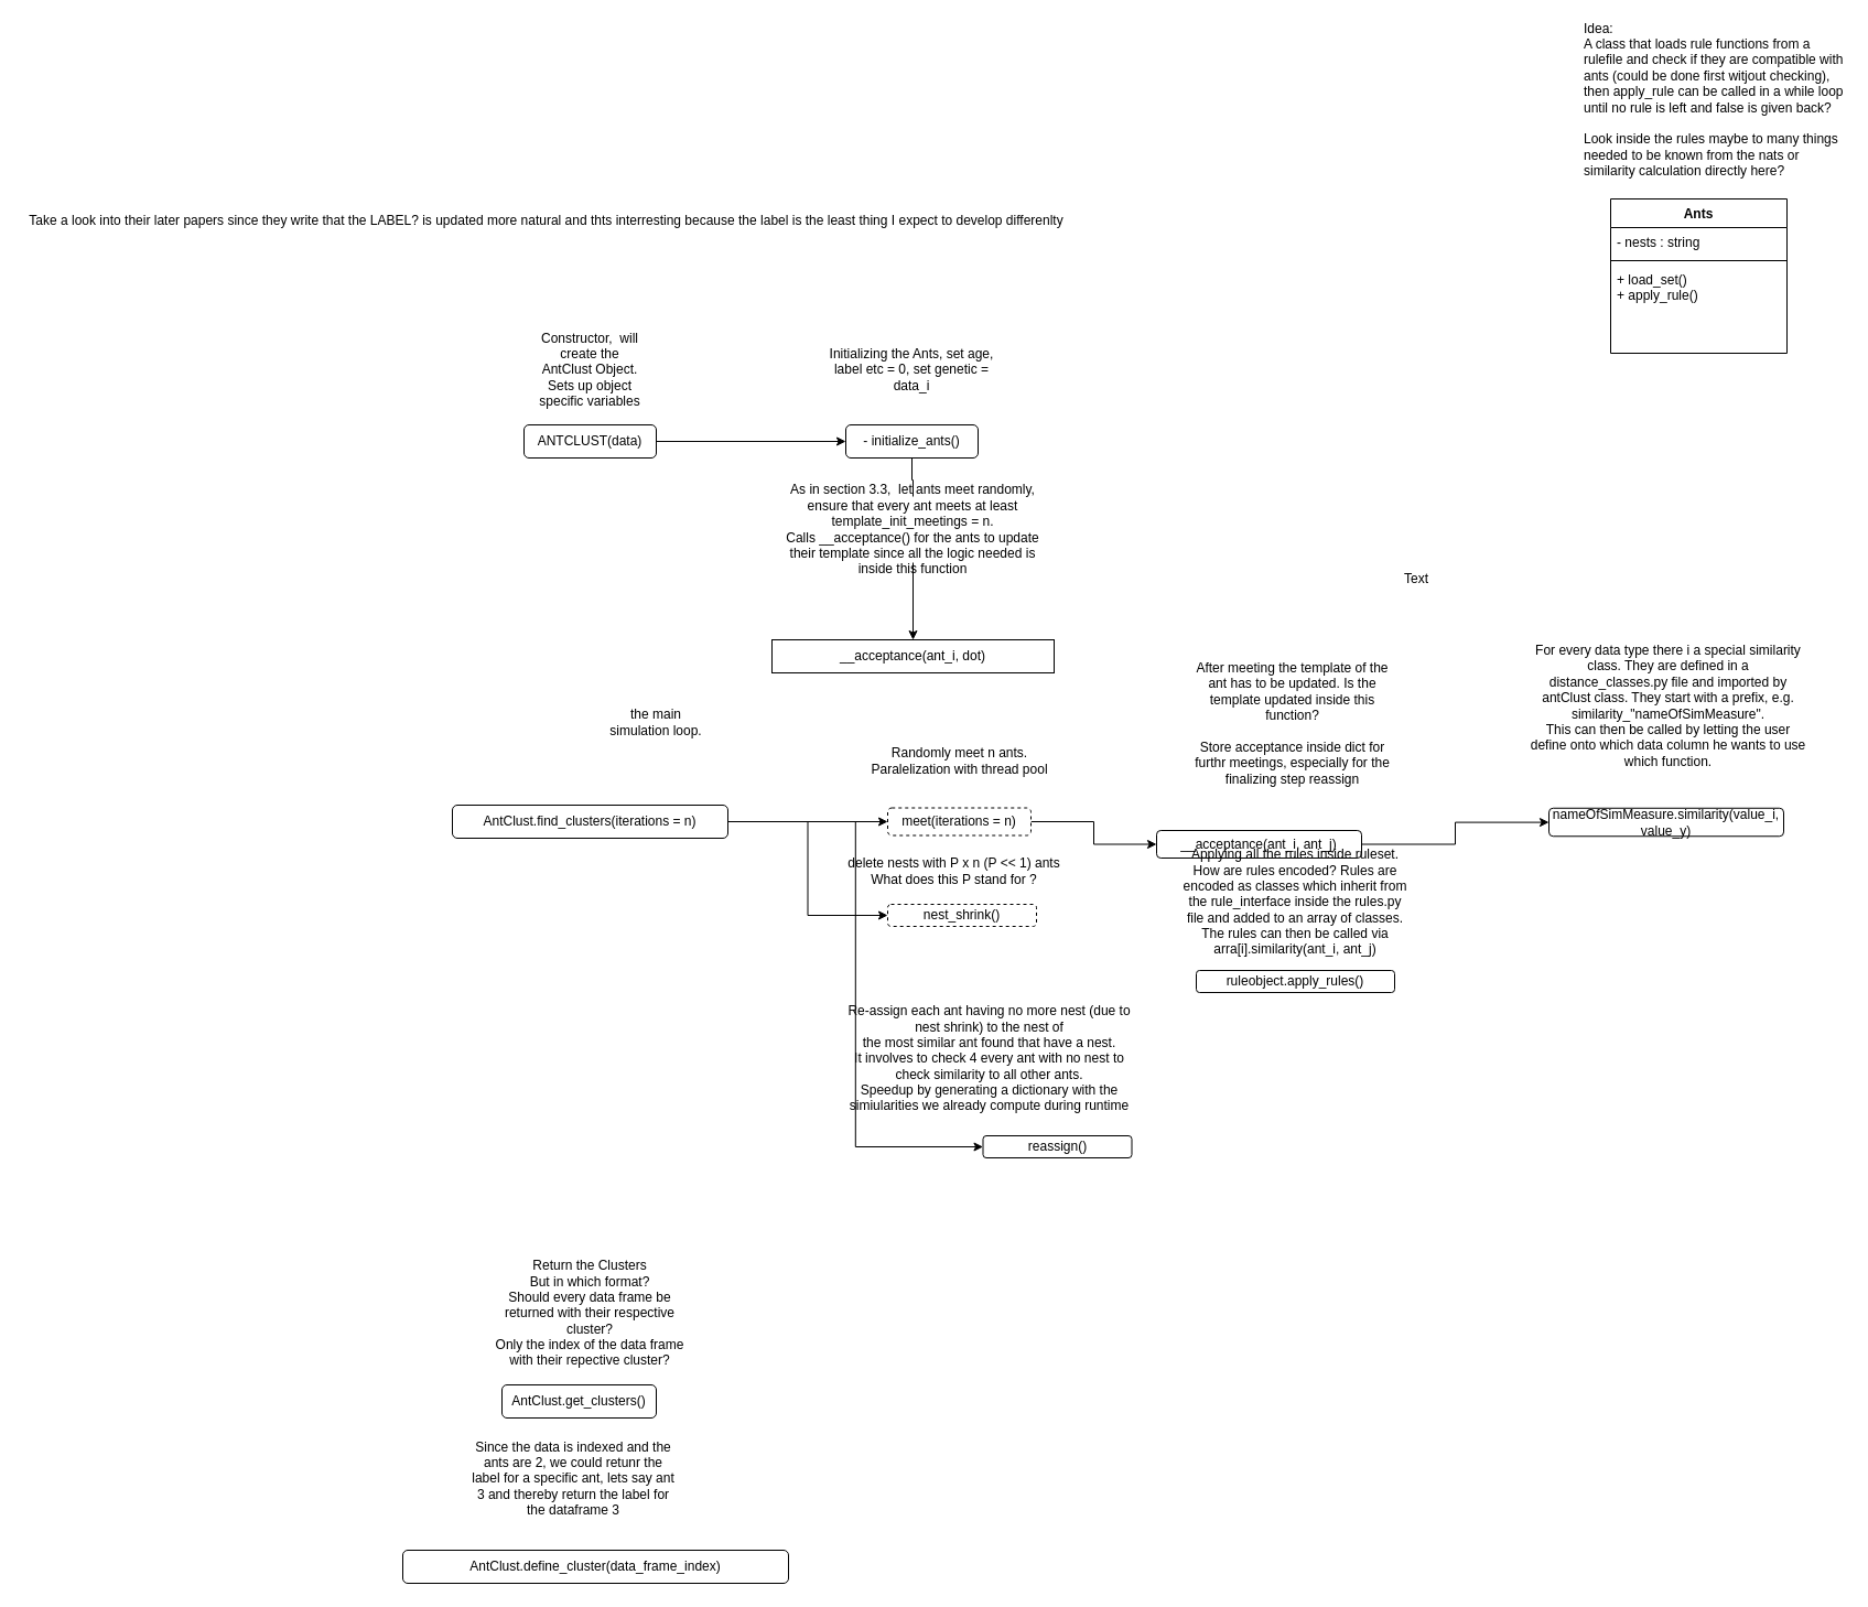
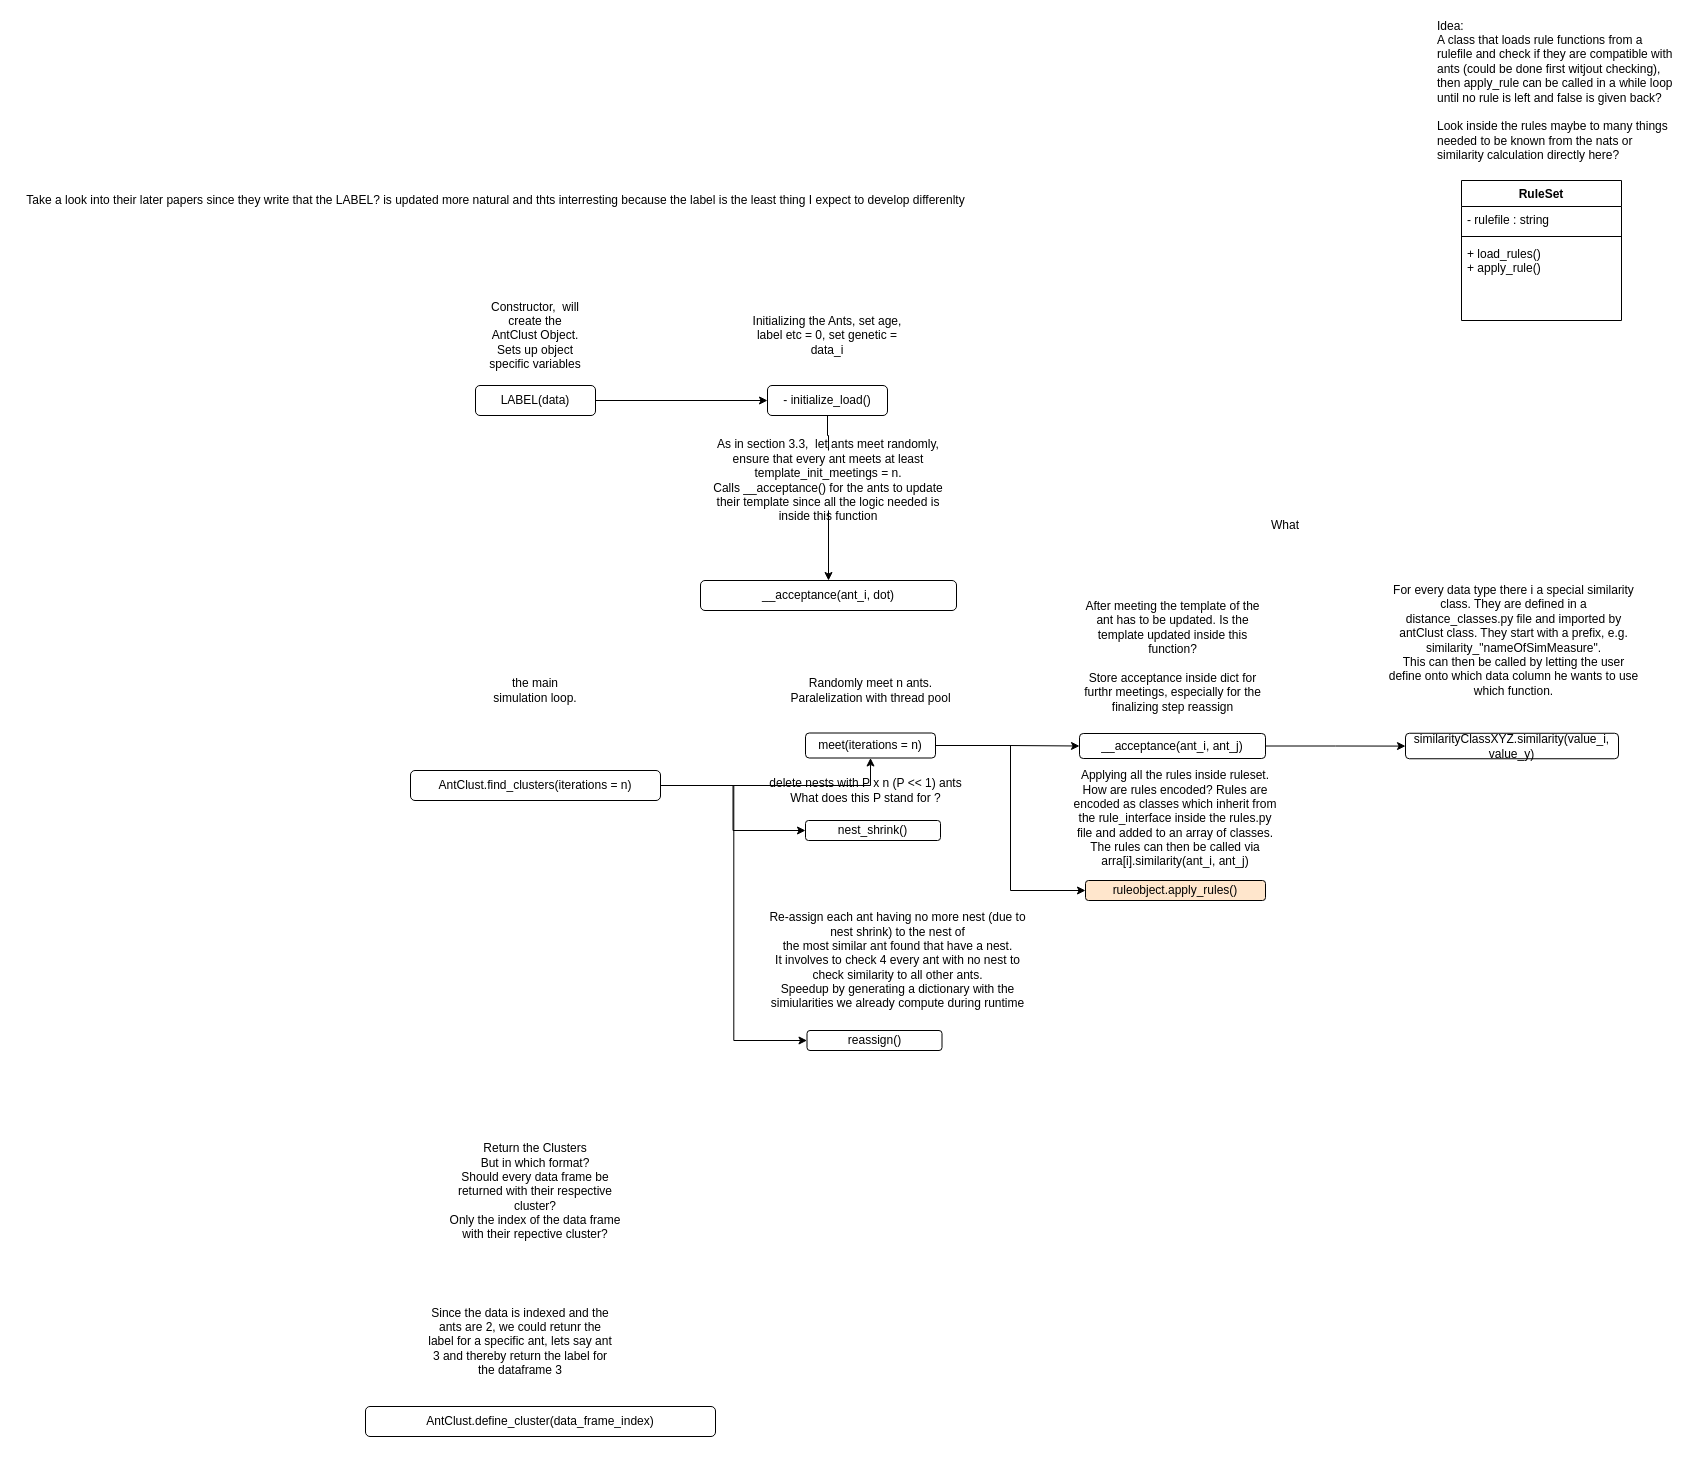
  <mxCell id="0" />
  <mxCell id="1" parent="0" />
  <mxCell id="2" value="" style="edgeStyle=orthogonalEdgeStyle;rounded=0;orthogonalLoop=1;jettySize=auto;html=1;" parent="1" source="3" target="5" edge="1"><mxGeometry relative="1" as="geometry"><mxPoint x="695" y="400" as="targetPoint" /></mxGeometry></mxCell>
- <mxCell id="3" value="ANTCLUST(data)" style="rounded=1;whiteSpace=wrap;html=1;" parent="1" vertex="1"><mxGeometry x="475" y="385" width="120" height="30" as="geometry" /></mxCell>
+ <mxCell id="3" value="LABEL(data)" style="rounded=1;whiteSpace=wrap;html=1;" parent="1" vertex="1"><mxGeometry x="475" y="385" width="120" height="30" as="geometry" /></mxCell>
  <mxCell id="4" value="" style="edgeStyle=orthogonalEdgeStyle;rounded=0;orthogonalLoop=1;jettySize=auto;html=1;startArrow=none;" parent="1" source="8" target="7" edge="1"><mxGeometry relative="1" as="geometry" /></mxCell>
- <mxCell id="5" value="- initialize_ants()" style="rounded=1;whiteSpace=wrap;html=1;" parent="1" vertex="1"><mxGeometry x="767" y="385" width="120" height="30" as="geometry" /></mxCell>
+ <mxCell id="5" value="- initialize_load()" style="rounded=1;whiteSpace=wrap;html=1;" parent="1" vertex="1"><mxGeometry x="767" y="385" width="120" height="30" as="geometry" /></mxCell>
  <mxCell id="6" value="Initializing the Ants, set age, label etc = 0, set genetic = data_i" style="text;html=1;strokeColor=none;fillColor=none;align=center;verticalAlign=middle;whiteSpace=wrap;rounded=0;" parent="1" vertex="1"><mxGeometry x="750" y="320" width="154" height="30" as="geometry" /></mxCell>
- <mxCell id="7" value="__acceptance(ant_i, dot)" style="whiteSpace=wrap;html=1;rounded=0;" parent="1" vertex="1"><mxGeometry x="700" y="580" width="256" height="30" as="geometry" /></mxCell>
+ <mxCell id="7" value="__acceptance(ant_i, dot)" style="whiteSpace=wrap;html=1;rounded=1;" parent="1" vertex="1"><mxGeometry x="700" y="580" width="256" height="30" as="geometry" /></mxCell>
  <mxCell id="8" value="As in section 3.3,&amp;nbsp; let ants meet randomly, ensure that every ant meets at least template_init_meetings = n.&lt;br&gt;Calls __acceptance() for the ants to update their template since all the logic needed is inside this function" style="text;html=1;strokeColor=none;fillColor=none;align=center;verticalAlign=middle;whiteSpace=wrap;rounded=0;" parent="1" vertex="1"><mxGeometry x="699" y="450" width="258" height="60" as="geometry" /></mxCell>
  <mxCell id="9" value="" style="edgeStyle=orthogonalEdgeStyle;rounded=0;orthogonalLoop=1;jettySize=auto;html=1;endArrow=none;" parent="1" source="5" target="8" edge="1"><mxGeometry relative="1" as="geometry"><mxPoint x="827" y="415" as="sourcePoint" /><mxPoint x="827" y="520" as="targetPoint" /></mxGeometry></mxCell>
  <mxCell id="10" value="" style="edgeStyle=orthogonalEdgeStyle;rounded=0;orthogonalLoop=1;jettySize=auto;html=1;" parent="1" source="13" target="18" edge="1"><mxGeometry relative="1" as="geometry" /></mxCell>
  <mxCell id="11" style="edgeStyle=orthogonalEdgeStyle;rounded=0;orthogonalLoop=1;jettySize=auto;html=1;exitX=1;exitY=0.5;exitDx=0;exitDy=0;entryX=0;entryY=0.5;entryDx=0;entryDy=0;" parent="1" source="13" target="20" edge="1"><mxGeometry relative="1" as="geometry" /></mxCell>
  <mxCell id="12" style="edgeStyle=orthogonalEdgeStyle;rounded=0;orthogonalLoop=1;jettySize=auto;html=1;exitX=1;exitY=0.5;exitDx=0;exitDy=0;entryX=0;entryY=0.5;entryDx=0;entryDy=0;" parent="1" source="13" target="22" edge="1"><mxGeometry relative="1" as="geometry" /></mxCell>
- <mxCell id="13" value="AntClust.find_clusters(iterations = n)" style="rounded=1;whiteSpace=wrap;html=1;" parent="1" vertex="1"><mxGeometry x="410" y="730" width="250" height="30" as="geometry" /></mxCell>
+ <mxCell id="13" value="AntClust.find_clusters(iterations = n)" style="rounded=1;whiteSpace=wrap;html=1;" parent="1" vertex="1"><mxGeometry x="410" y="770" width="250" height="30" as="geometry" /></mxCell>
  <mxCell id="14" value="Constructor,&amp;nbsp; will create the AntClust Object.&lt;br&gt;Sets up object specific variables" style="text;html=1;strokeColor=none;fillColor=none;align=center;verticalAlign=middle;whiteSpace=wrap;rounded=0;" parent="1" vertex="1"><mxGeometry x="485" y="305" width="100" height="60" as="geometry" /></mxCell>
- <mxCell id="15" value="the main simulation loop." style="text;html=1;strokeColor=none;fillColor=none;align=center;verticalAlign=middle;whiteSpace=wrap;rounded=0;" parent="1" vertex="1"><mxGeometry x="545" y="625" width="100" height="60" as="geometry" /></mxCell>
+ <mxCell id="15" value="the main simulation loop." style="text;html=1;strokeColor=none;fillColor=none;align=center;verticalAlign=middle;whiteSpace=wrap;rounded=0;" parent="1" vertex="1"><mxGeometry x="485" y="660" width="100" height="60" as="geometry" /></mxCell>
  <mxCell id="16" value="" style="edgeStyle=orthogonalEdgeStyle;rounded=0;orthogonalLoop=1;jettySize=auto;html=1;" parent="1" source="18" target="25" edge="1"><mxGeometry relative="1" as="geometry" /></mxCell>
- <mxCell id="18" value="meet(iterations = n)" style="rounded=1;whiteSpace=wrap;html=1;dashed=1;" parent="1" vertex="1"><mxGeometry x="805" y="732.5" width="130" height="25" as="geometry" /></mxCell>
+ <mxCell id="17" style="edgeStyle=orthogonalEdgeStyle;rounded=0;orthogonalLoop=1;jettySize=auto;html=1;exitX=1;exitY=0.5;exitDx=0;exitDy=0;entryX=0;entryY=0.5;entryDx=0;entryDy=0;" parent="1" source="18" target="32" edge="1"><mxGeometry relative="1" as="geometry" /></mxCell>
+ <mxCell id="18" value="meet(iterations = n)" style="rounded=1;whiteSpace=wrap;html=1;" parent="1" vertex="1"><mxGeometry x="805" y="732.5" width="130" height="25" as="geometry" /></mxCell>
  <mxCell id="19" value="Randomly meet n ants.&lt;br&gt;Paralelization with thread pool" style="text;html=1;align=center;verticalAlign=middle;resizable=0;points=[];autosize=1;strokeColor=none;fillColor=none;" parent="1" vertex="1"><mxGeometry x="780" y="675" width="180" height="30" as="geometry" /></mxCell>
- <mxCell id="20" value="nest_shrink()" style="rounded=1;whiteSpace=wrap;html=1;dashed=1;" parent="1" vertex="1"><mxGeometry x="805" y="820" width="135" height="20" as="geometry" /></mxCell>
+ <mxCell id="20" value="nest_shrink()" style="rounded=1;whiteSpace=wrap;html=1;" parent="1" vertex="1"><mxGeometry x="805" y="820" width="135" height="20" as="geometry" /></mxCell>
  <mxCell id="21" value="delete nests with P x n (P &amp;lt;&amp;lt; 1) ants&lt;br&gt;What does this P stand for ?" style="text;html=1;align=center;verticalAlign=middle;resizable=0;points=[];autosize=1;strokeColor=none;fillColor=none;" parent="1" vertex="1"><mxGeometry x="760" y="775" width="210" height="30" as="geometry" /></mxCell>
- <mxCell id="22" value="reassign()" style="rounded=1;whiteSpace=wrap;html=1;" parent="1" vertex="1"><mxGeometry x="891.5" y="1030" width="135" height="20" as="geometry" /></mxCell>
+ <mxCell id="22" value="reassign()" style="rounded=1;whiteSpace=wrap;html=1;" parent="1" vertex="1"><mxGeometry x="806.5" y="1030" width="135" height="20" as="geometry" /></mxCell>
  <mxCell id="23" value="&lt;div style=&quot;&quot;&gt;Re-assign each ant having no more nest (due to nest shrink) to the nest of&lt;/div&gt;&lt;div style=&quot;&quot;&gt;the most similar ant found that have a nest.&lt;/div&gt;&lt;div style=&quot;&quot;&gt;It involves to check 4 every ant with no nest to check similarity to all other ants.&lt;/div&gt;&lt;div style=&quot;&quot;&gt;Speedup by generating a dictionary with the simiularities we already compute during runtime&lt;/div&gt;" style="text;html=1;strokeColor=none;fillColor=none;align=center;verticalAlign=middle;whiteSpace=wrap;rounded=0;" parent="1" vertex="1"><mxGeometry x="759" y="900" width="276.5" height="120" as="geometry" /></mxCell>
  <mxCell id="24" value="" style="edgeStyle=orthogonalEdgeStyle;rounded=0;orthogonalLoop=1;jettySize=auto;html=1;" parent="1" source="25" target="31" edge="1"><mxGeometry relative="1" as="geometry" /></mxCell>
- <mxCell id="25" value="__acceptance(ant_i, ant_j)" style="rounded=1;whiteSpace=wrap;html=1;" parent="1" vertex="1"><mxGeometry x="1049" y="753" width="186" height="25" as="geometry" /></mxCell>
- <mxCell id="26" value="Text" style="text;html=1;strokeColor=none;fillColor=none;align=center;verticalAlign=middle;whiteSpace=wrap;rounded=0;" parent="1" vertex="1"><mxGeometry x="1255" y="510" width="60" height="30" as="geometry" /></mxCell>
+ <mxCell id="25" value="__acceptance(ant_i, ant_j)" style="rounded=1;whiteSpace=wrap;html=1;" parent="1" vertex="1"><mxGeometry x="1079" y="733" width="186" height="25" as="geometry" /></mxCell>
+ <mxCell id="26" value="What" style="text;html=1;strokeColor=none;fillColor=none;align=center;verticalAlign=middle;whiteSpace=wrap;rounded=0;" parent="1" vertex="1"><mxGeometry x="1255" y="510" width="60" height="30" as="geometry" /></mxCell>
  <mxCell id="27" value="Idea:&lt;br&gt;A class that loads rule functions from a rulefile and check if they are compatible with ants (could be done first witjout checking), then apply_rule can be called in a while loop until no rule is left and false is given back?&lt;br&gt;&lt;br&gt;Look inside the rules maybe to many things needed to be known from the nats or similarity calculation directly here?" style="text;html=1;strokeColor=none;fillColor=none;align=left;verticalAlign=middle;whiteSpace=wrap;rounded=0;" parent="1" vertex="1"><mxGeometry x="1435" y="20" width="238" height="140" as="geometry" /></mxCell>
  <mxCell id="28" value="Applying all the rules inside ruleset. How are rules encoded? Rules are encoded as classes which inherit from the rule_interface inside the rules.py file and added to an array of classes. The rules can then be called via arra[i].similarity(ant_i, ant_j)" style="text;html=1;strokeColor=none;fillColor=none;align=center;verticalAlign=middle;whiteSpace=wrap;rounded=0;" parent="1" vertex="1"><mxGeometry x="1072" y="785" width="206" height="65" as="geometry" /></mxCell>
  <mxCell id="29" value="For every data type there i a special similarity class. They are defined in a distance_classes.py file and imported by antClust class. They start with a prefix, e.g. similarity_&quot;nameOfSimMeasure&quot;.&lt;br&gt;This can then be called by letting the user define onto which data column he wants to use which function." style="text;html=1;strokeColor=none;fillColor=none;align=center;verticalAlign=middle;whiteSpace=wrap;rounded=0;" parent="1" vertex="1"><mxGeometry x="1385" y="550" width="257" height="180" as="geometry" /></mxCell>
  <mxCell id="30" value="After meeting the template of the ant has to be updated. Is the template updated inside this function?&lt;br&gt;&lt;br&gt;Store acceptance inside dict for furthr meetings, especially for the finalizing step reassign" style="text;html=1;strokeColor=none;fillColor=none;align=center;verticalAlign=middle;whiteSpace=wrap;rounded=0;" parent="1" vertex="1"><mxGeometry x="1077.75" y="610" width="188.5" height="92.5" as="geometry" /></mxCell>
- <mxCell id="31" value="nameOfSimMeasure.similarity(value_i, value_y)" style="rounded=1;whiteSpace=wrap;html=1;" parent="1" vertex="1"><mxGeometry x="1405" y="732.75" width="213" height="25.5" as="geometry" /></mxCell>
- <mxCell id="32" value="ruleobject.apply_rules()" style="rounded=1;whiteSpace=wrap;html=1;" parent="1" vertex="1"><mxGeometry x="1085" y="880" width="180" height="20" as="geometry" /></mxCell>
- <mxCell id="33" value="Ants" style="swimlane;fontStyle=1;align=center;verticalAlign=top;childLayout=stackLayout;horizontal=1;startSize=26;horizontalStack=0;resizeParent=1;resizeParentMax=0;resizeLast=0;collapsible=1;marginBottom=0;" parent="1" vertex="1"><mxGeometry x="1461" y="180" width="160" height="140" as="geometry" /></mxCell>
- <mxCell id="34" value="- nests : string" style="text;strokeColor=none;fillColor=none;align=left;verticalAlign=top;spacingLeft=4;spacingRight=4;overflow=hidden;rotatable=0;points=[[0,0.5],[1,0.5]];portConstraint=eastwest;" parent="33" vertex="1"><mxGeometry y="26" width="160" height="26" as="geometry" /></mxCell>
+ <mxCell id="31" value="similarityClassXYZ.similarity(value_i, value_y)" style="rounded=1;whiteSpace=wrap;html=1;" parent="1" vertex="1"><mxGeometry x="1405" y="732.75" width="213" height="25.5" as="geometry" /></mxCell>
+ <mxCell id="32" value="ruleobject.apply_rules()" style="rounded=1;whiteSpace=wrap;html=1;fillColor=#ffe6cc;" parent="1" vertex="1"><mxGeometry x="1085" y="880" width="180" height="20" as="geometry" /></mxCell>
+ <mxCell id="33" value="RuleSet" style="swimlane;fontStyle=1;align=center;verticalAlign=top;childLayout=stackLayout;horizontal=1;startSize=26;horizontalStack=0;resizeParent=1;resizeParentMax=0;resizeLast=0;collapsible=1;marginBottom=0;" parent="1" vertex="1"><mxGeometry x="1461" y="180" width="160" height="140" as="geometry" /></mxCell>
+ <mxCell id="34" value="- rulefile : string" style="text;strokeColor=none;fillColor=none;align=left;verticalAlign=top;spacingLeft=4;spacingRight=4;overflow=hidden;rotatable=0;points=[[0,0.5],[1,0.5]];portConstraint=eastwest;" parent="33" vertex="1"><mxGeometry y="26" width="160" height="26" as="geometry" /></mxCell>
  <mxCell id="35" value="" style="line;strokeWidth=1;fillColor=none;align=left;verticalAlign=middle;spacingTop=-1;spacingLeft=3;spacingRight=3;rotatable=0;labelPosition=right;points=[];portConstraint=eastwest;" parent="33" vertex="1"><mxGeometry y="52" width="160" height="8" as="geometry" /></mxCell>
- <mxCell id="36" value="+ load_set()&#10;+ apply_rule()" style="text;strokeColor=none;fillColor=none;align=left;verticalAlign=top;spacingLeft=4;spacingRight=4;overflow=hidden;rotatable=0;points=[[0,0.5],[1,0.5]];portConstraint=eastwest;" parent="33" vertex="1"><mxGeometry y="60" width="160" height="80" as="geometry" /></mxCell>
+ <mxCell id="36" value="+ load_rules()&#10;+ apply_rule()" style="text;strokeColor=none;fillColor=none;align=left;verticalAlign=top;spacingLeft=4;spacingRight=4;overflow=hidden;rotatable=0;points=[[0,0.5],[1,0.5]];portConstraint=eastwest;" parent="33" vertex="1"><mxGeometry y="60" width="160" height="80" as="geometry" /></mxCell>
  <mxCell id="37" value="Take a look into their later papers since they write that the LABEL? is updated more natural and thts interresting because the label is the least thing I expect to develop differenlty" style="text;html=1;align=center;verticalAlign=middle;resizable=0;points=[];autosize=1;strokeColor=none;fillColor=none;" parent="1" vertex="1"><mxGeometry x="20" y="190" width="950" height="20" as="geometry" /></mxCell>
- <mxCell id="38" value="AntClust.get_clusters()" style="rounded=1;whiteSpace=wrap;html=1;" parent="1" vertex="1"><mxGeometry x="455" y="1256" width="140" height="30" as="geometry" /></mxCell>
  <mxCell id="39" value="Return the Clusters&lt;br&gt;But in which format?&lt;br&gt;Should every data frame be returned with their respective cluster?&lt;br&gt;Only the index of the data frame with their repective cluster?" style="text;html=1;strokeColor=none;fillColor=none;align=center;verticalAlign=middle;whiteSpace=wrap;rounded=0;" parent="1" vertex="1"><mxGeometry x="440" y="1136" width="190" height="110" as="geometry" /></mxCell>
  <mxCell id="40" value="AntClust.define_cluster(data_frame_index)" style="rounded=1;whiteSpace=wrap;html=1;" parent="1" vertex="1"><mxGeometry x="365" y="1406" width="350" height="30" as="geometry" /></mxCell>
  <mxCell id="41" value="Since the data is indexed and the ants are 2, we could retunr the label for a specific ant, lets say ant 3 and thereby return the label for the dataframe 3" style="text;html=1;strokeColor=none;fillColor=none;align=center;verticalAlign=middle;whiteSpace=wrap;rounded=0;" parent="1" vertex="1"><mxGeometry x="425" y="1286" width="190" height="110" as="geometry" /></mxCell>
